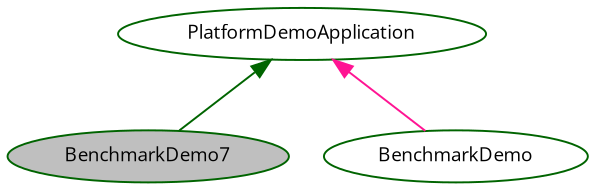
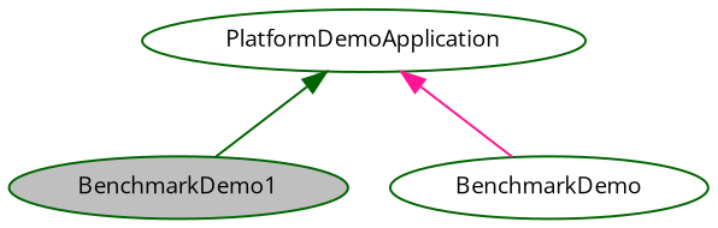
  digraph {
    fontname="Open Sans"
    node [color=darkgreen fillcolor=white fontname="Open Sans" fontsize=10 shape=ellipse style=filled]
    edge [dir=back fontname="Open Sans" fontsize=10 labelfontname=Helvetica labelfontsize=10 style=solid]
-   n1 [fillcolor=grey75 fontcolor=black height=0.2 label=BenchmarkDemo7 width=0.4]
+   n1 [fillcolor=grey75 fontcolor=black height=0.2 label=BenchmarkDemo1 width=0.4]
    n2 [height=0.2 label=BenchmarkDemo width=0.4]
    n3 [height=0.2 label=PlatformDemoApplication width=0.4]
    n3 -> n1 [color=darkgreen]
    n3 -> n2 [color=deeppink]
  }
